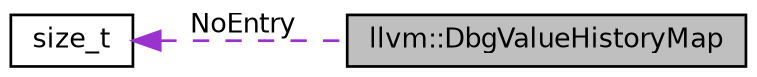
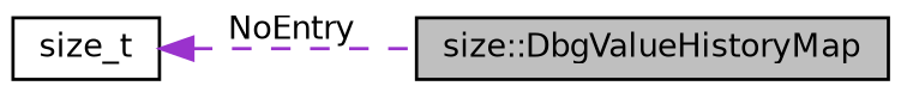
  digraph {
    rankdir=LR
    node [color=black fontname=Helvetica fontsize=10 shape=box]
-   n1 [fillcolor=grey75 fontcolor=black height=0.2 label="llvm::DbgValueHistoryMap" style=filled width=0.4]
+   n1 [fillcolor=grey75 fontcolor=black height=0.2 label="size::DbgValueHistoryMap" style=filled width=0.4]
    n2 [height=0.2 label=size_t width=0.4]
    n2 -> n1 [color=darkorchid3 dir=back fontname=Helvetica fontsize=10 label=" NoEntry" labelfontname=Helvetica labelfontsize=10 style=dashed]
  }
